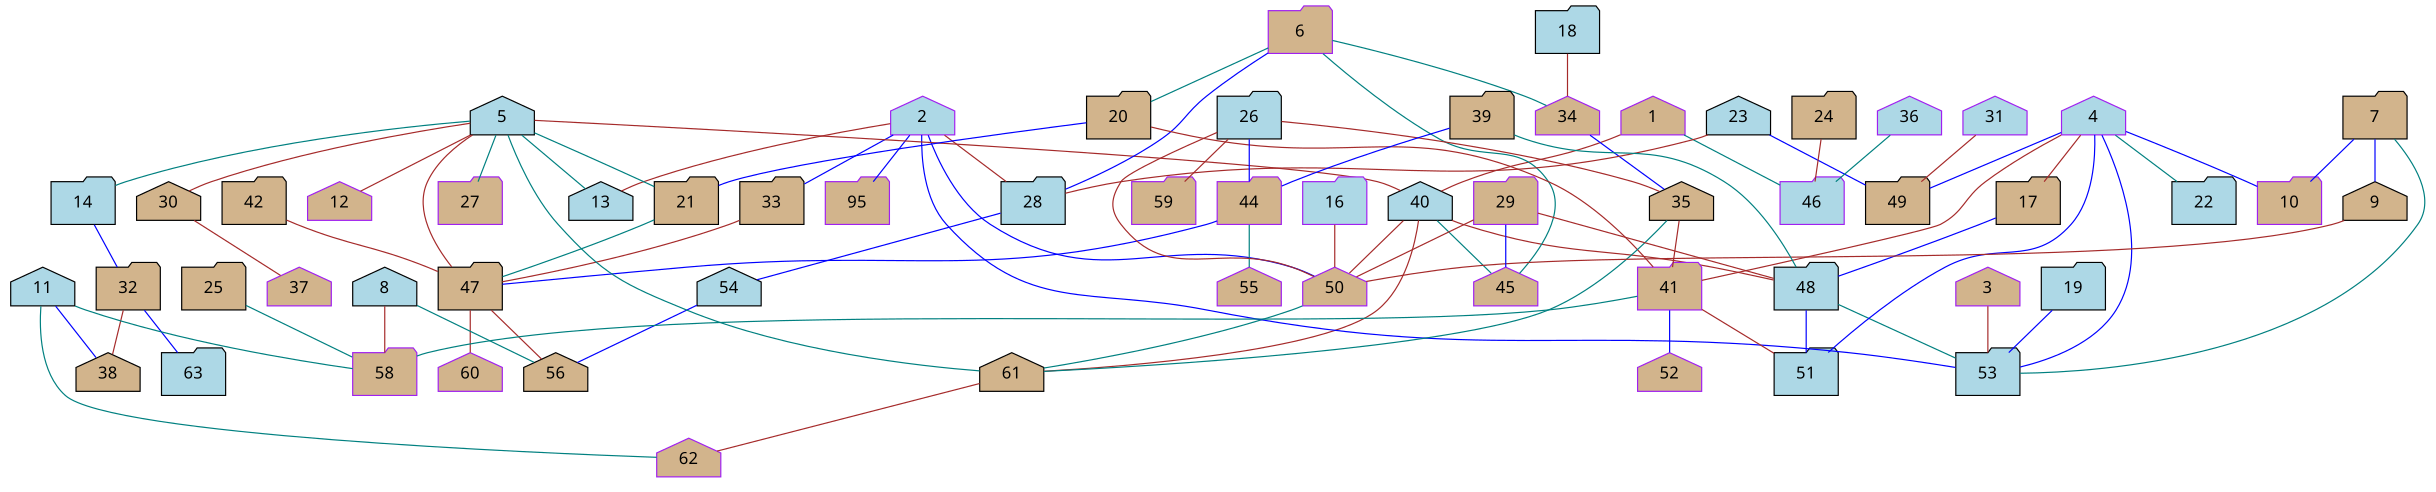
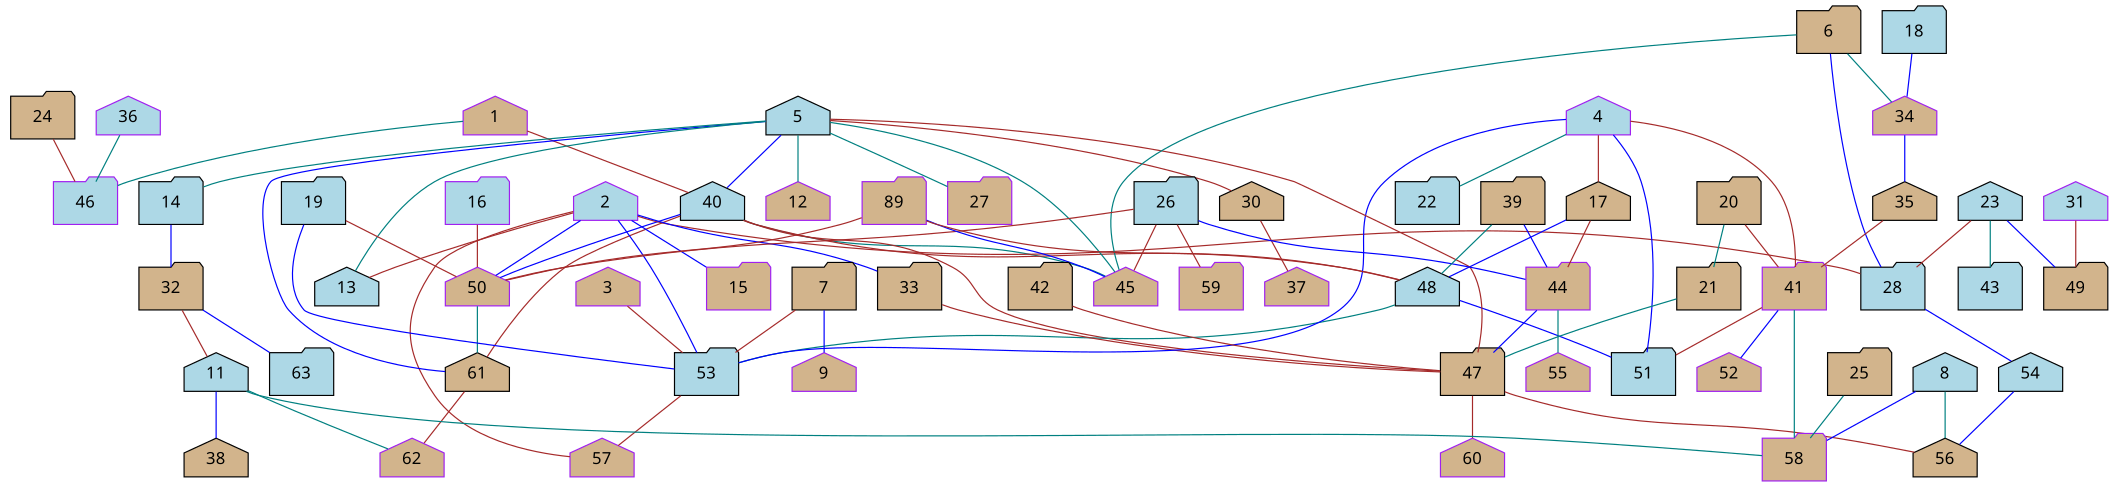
  graph {
    fontname="Noto Sans"
    node [color=black fillcolor=tan fontname="Noto Sans" shape=folder style=filled]
    edge [color=brown fontname="Noto Sans" weight=1.0]
    1 [color=purple shape=house]
    40 [fillcolor=lightblue shape=house]
    46 [color=purple fillcolor=lightblue]
    50 [color=purple shape=house]
    45 [color=purple shape=house]
    47
    61 [shape=house]
-   48 [fillcolor=lightblue]
+   48 [fillcolor=lightblue shape=house]
    2 [color=purple fillcolor=lightblue shape=house]
    13 [fillcolor=lightblue shape=house]
-   15 [color=purple label=95]
+   15 [color=purple]
    28 [fillcolor=lightblue]
    33
    53 [fillcolor=lightblue]
+   57 [color=purple shape=house]
    54 [fillcolor=lightblue shape=house]
    3 [color=purple shape=house]
    4 [color=purple fillcolor=lightblue shape=house]
-   10 [color=purple]
-   17
+   17 [shape=house]
    22 [fillcolor=lightblue]
    41 [color=purple]
    49
    51 [fillcolor=lightblue]
    44 [color=purple]
    58 [color=purple]
    52 [color=purple shape=house]
    5 [fillcolor=lightblue shape=house]
    12 [color=purple shape=house]
    14 [fillcolor=lightblue]
    27 [color=purple]
    30 [shape=house]
    32
    37 [color=purple shape=house]
    56 [shape=house]
    60 [color=purple shape=house]
    62 [color=purple shape=house]
-   6 [color=purple]
+   6
    20
    34 [color=purple shape=house]
    21
    35 [shape=house]
    7
-   9 [shape=house]
+   9 [color=purple shape=house]
    8 [fillcolor=lightblue shape=house]
    11 [fillcolor=lightblue shape=house]
    38 [shape=house]
    63 [fillcolor=lightblue]
    16 [color=purple fillcolor=lightblue]
    55 [color=purple shape=house]
    18 [fillcolor=lightblue]
    19 [fillcolor=lightblue]
    23 [fillcolor=lightblue shape=house]
+   43 [fillcolor=lightblue]
    24
    25
    26 [fillcolor=lightblue]
    59 [color=purple]
-   29 [color=purple]
+   29 [color=purple label=89]
    31 [color=purple fillcolor=lightblue shape=house]
    36 [color=purple fillcolor=lightblue shape=house]
    39
    42
    1 -- 40
    1 -- 46 [color=teal]
-   40 -- 50
+   40 -- 50 [color=blue]
    40 -- 45 [color=teal]
+   40 -- 47
    40 -- 61
    40 -- 48
    50 -- 61 [color=teal]
    47 -- 56
    47 -- 60
    61 -- 62
    48 -- 53 [color=teal weight=2.0]
    48 -- 51 [color=blue weight=2.0]
    2 -- 50 [color=blue weight=2.0]
    2 -- 13
    2 -- 15 [color=blue]
    2 -- 28
    2 -- 33 [color=blue]
    2 -- 53 [color=blue]
+   2 -- 57
    28 -- 54 [color=blue]
    33 -- 47
+   53 -- 57
    54 -- 56 [color=blue]
    3 -- 53
    4 -- 53 [color=blue]
-   4 -- 10 [color=blue]
    4 -- 17
    4 -- 22 [color=teal]
    4 -- 41
-   4 -- 49 [color=blue]
    4 -- 51 [color=blue]
    17 -- 48 [color=blue]
+   17 -- 44
    41 -- 51
    41 -- 58 [color=teal weight=2.0]
    41 -- 52 [color=blue]
    44 -- 47 [color=blue]
    44 -- 55 [color=teal]
-   5 -- 40
-   5 -- 21 [color=teal]
+   5 -- 40 [color=blue]
+   5 -- 45 [color=teal]
    5 -- 47
-   5 -- 61 [color=teal weight=2.0]
+   5 -- 61 [color=blue weight=2.0]
    5 -- 13 [color=teal]
-   5 -- 12
+   5 -- 12 [color=teal]
    5 -- 14 [color=teal]
    5 -- 27 [color=teal]
    5 -- 30
    14 -- 32 [color=blue]
    30 -- 37
-   32 -- 38
+   32 -- 11
    32 -- 63 [color=blue]
    6 -- 45 [color=teal]
    6 -- 28 [color=blue]
-   6 -- 20 [color=teal]
    6 -- 34 [color=teal]
    20 -- 41
-   20 -- 21 [color=blue]
+   20 -- 21 [color=teal]
    34 -- 35 [color=blue]
    21 -- 47 [color=teal]
-   35 -- 61 [color=teal]
    35 -- 41
-   7 -- 53 [color=teal]
-   7 -- 10 [color=blue]
+   7 -- 53
    7 -- 9 [color=blue]
-   9 -- 50
-   8 -- 58
+   19 -- 50
+   8 -- 58 [color=blue]
    8 -- 56 [color=teal]
    11 -- 58 [color=teal]
    11 -- 62 [color=teal]
    11 -- 38 [color=blue]
    16 -- 50
-   18 -- 34
+   18 -- 34 [color=blue]
    19 -- 53 [color=blue]
    23 -- 28
    23 -- 49 [color=blue]
+   23 -- 43 [color=teal]
    24 -- 46
    25 -- 58 [color=teal]
    26 -- 50
-   26 -- 35
+   26 -- 45
    26 -- 44 [color=blue]
    26 -- 59
    29 -- 50
    29 -- 45 [color=blue]
    29 -- 48
    31 -- 49
    36 -- 46 [color=teal]
    39 -- 48 [color=teal]
    39 -- 44 [color=blue]
    42 -- 47
  }
